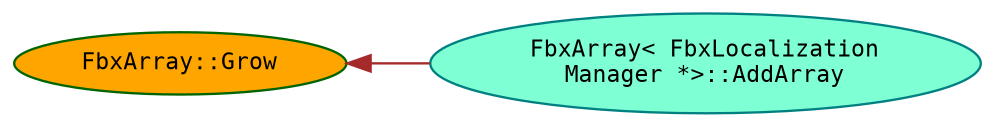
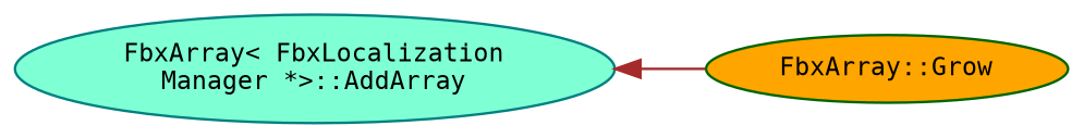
  digraph {
    rankdir=LR
    fontname="DejaVu Sans Mono"
    node [fontname="DejaVu Sans Mono" fontsize=10 shape=ellipse style=filled]
    n1 [color=darkgreen fillcolor=orange fontcolor=black height=0.2 label="FbxArray::Grow" width=0.4]
    n2 [color=teal fillcolor=aquamarine height=0.2 label="FbxArray\< FbxLocalization\lManager *\>::AddArray" width=0.4]
-   n1 -> n2 [color=brown dir=back fontname="DejaVu Sans Mono" fontsize=10 labelfontname=Helvetica labelfontsize=10 style=solid]
+   n2 -> n1 [color=brown dir=back fontname="DejaVu Sans Mono" fontsize=10 labelfontname=Helvetica labelfontsize=10 style=solid]
  }
